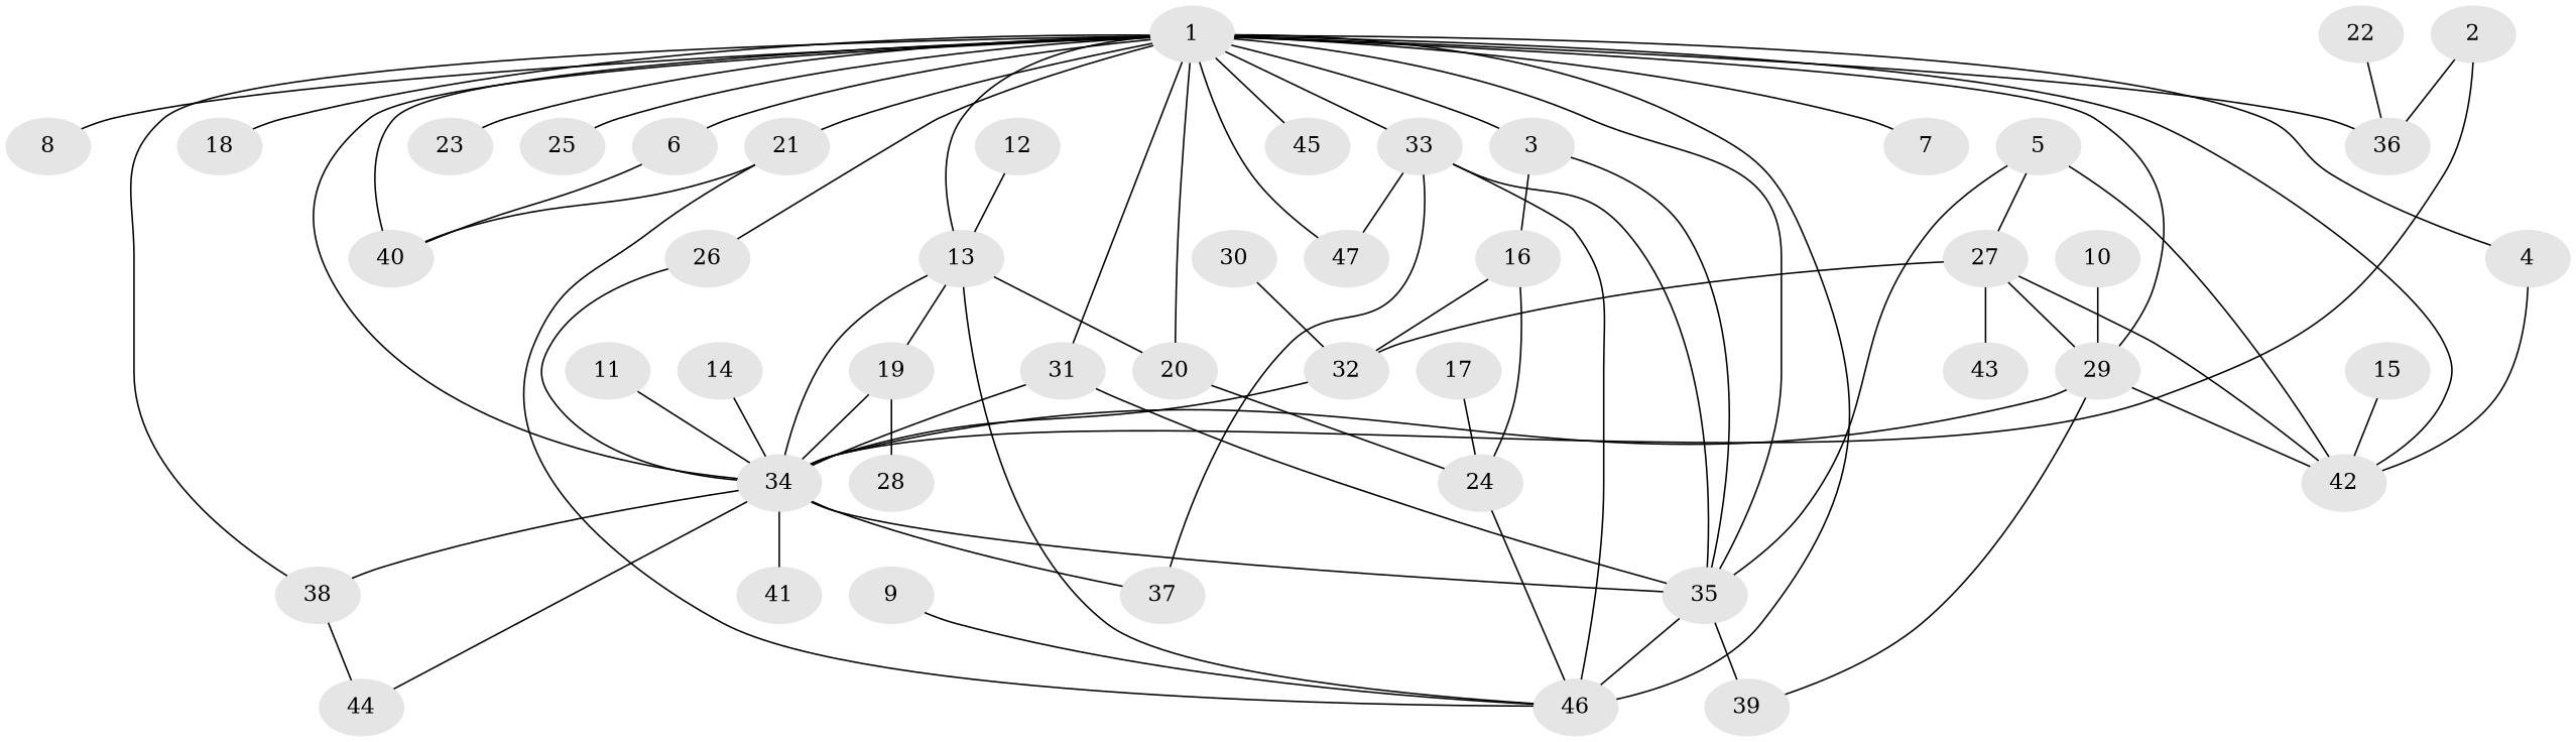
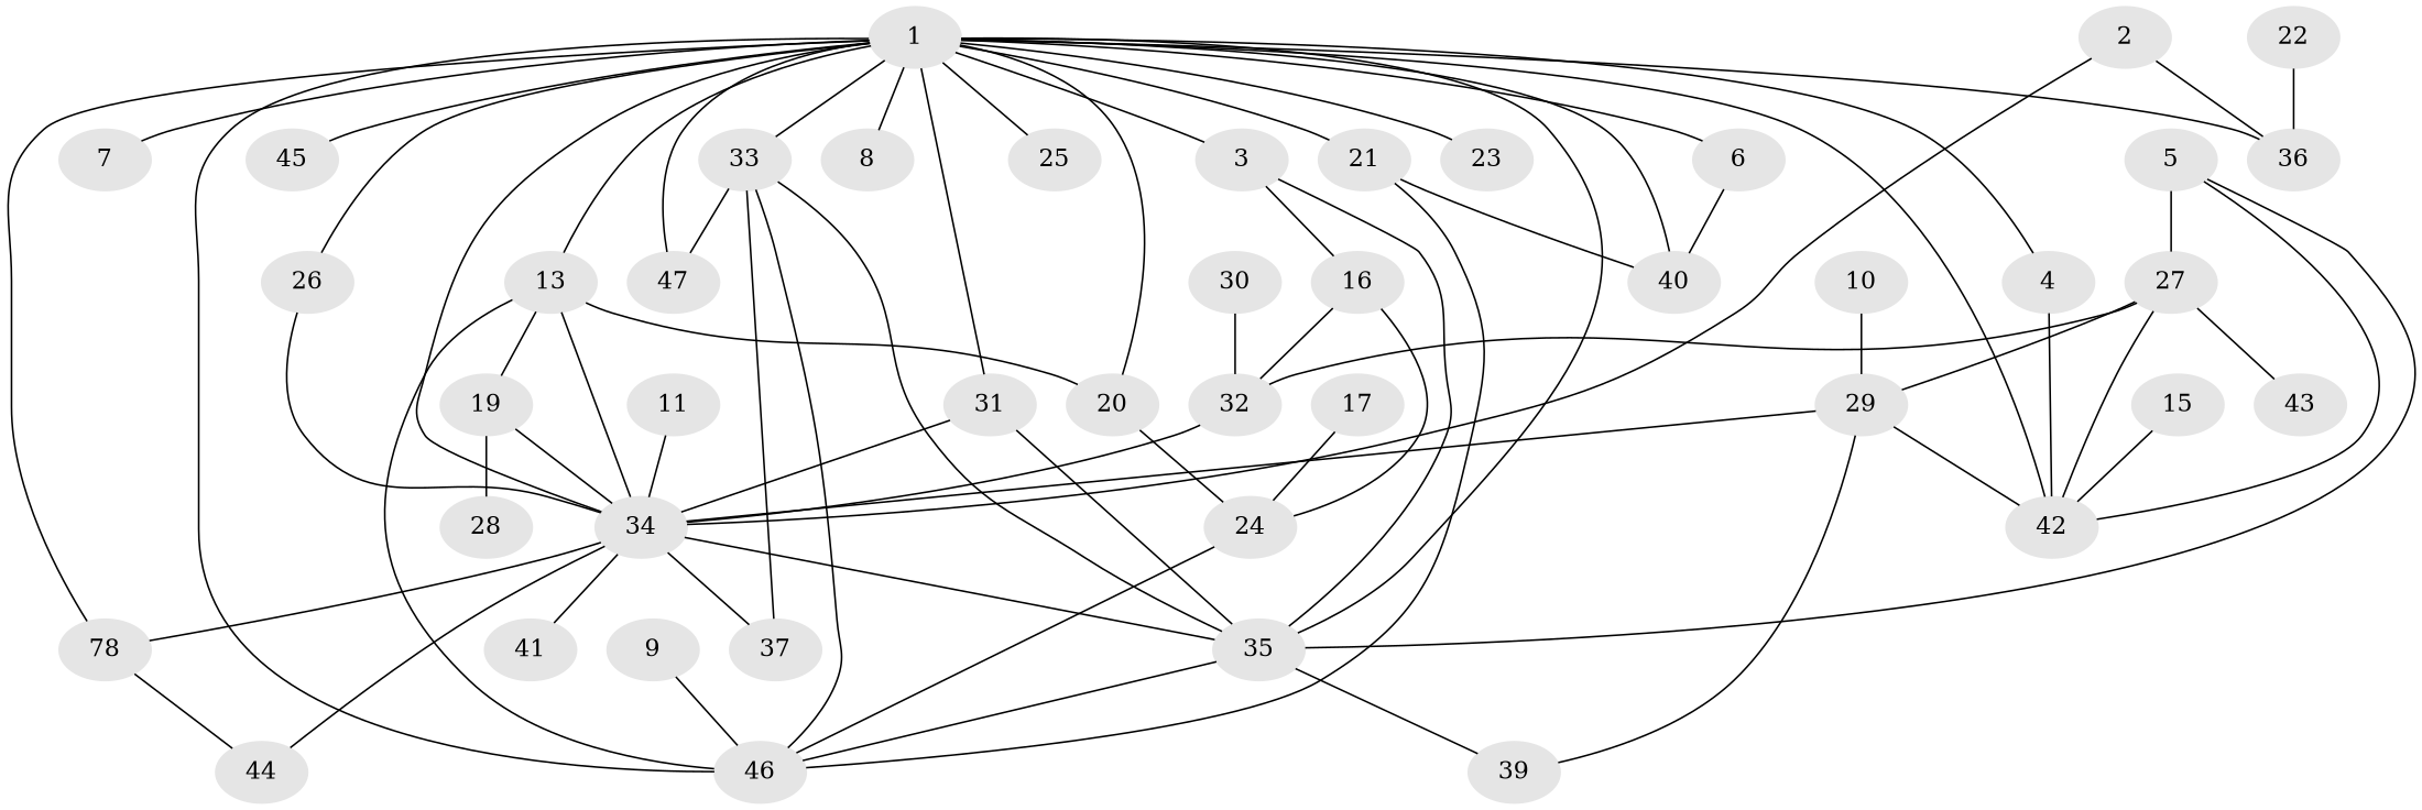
  graph {
    node [color=gray90 style=filled]
    edge [weight=1.0]
    1
    3
    4
    6
    7
    8
    13
-   18
    20
    21
    23
    25
    26
    29
    31
    33
    34
    35
    36
-   38
+   38 [label=78]
    40
    42
    45
    46
    47
    16
    19
    24
    39
    32
    37
    41
    44
    2
    5
    27
    43
    9
    10
    11
-   12
    28
-   14
    15
    17
    22
    30
    1 -- 3
    1 -- 4
    1 -- 6
    1 -- 7
    1 -- 8
    1 -- 13
-   1 -- 18
    1 -- 20
    1 -- 21
    1 -- 23
    1 -- 25
    1 -- 26
-   1 -- 29
    1 -- 31
    1 -- 33 [weight=2.0]
    1 -- 34
    1 -- 35
    1 -- 36
    1 -- 38
    1 -- 40
    1 -- 42
    1 -- 45
    1 -- 46 [weight=2.0]
    1 -- 47
    3 -- 35
    3 -- 16
    4 -- 42
    6 -- 40
    13 -- 20
    13 -- 34
    13 -- 46
    13 -- 19
    20 -- 24
    21 -- 40
    21 -- 46
    26 -- 34
    29 -- 34
    29 -- 42
    29 -- 39
    31 -- 34
    31 -- 35
    33 -- 35
    33 -- 46
    33 -- 47
    33 -- 37
    34 -- 35
    34 -- 38 [weight=2.0]
    34 -- 37
    34 -- 41
    34 -- 44
    35 -- 46
    35 -- 39
    38 -- 44
    16 -- 24
    16 -- 32
    19 -- 34
    19 -- 28
    24 -- 46
    32 -- 34 [weight=2.0]
    2 -- 34
    2 -- 36
    5 -- 35
    5 -- 42
    5 -- 27
    27 -- 29
    27 -- 42
    27 -- 32
    27 -- 43
    9 -- 46
    10 -- 29
    11 -- 34
-   12 -- 13
-   14 -- 34
    15 -- 42
    17 -- 24
    22 -- 36
    30 -- 32
  }
